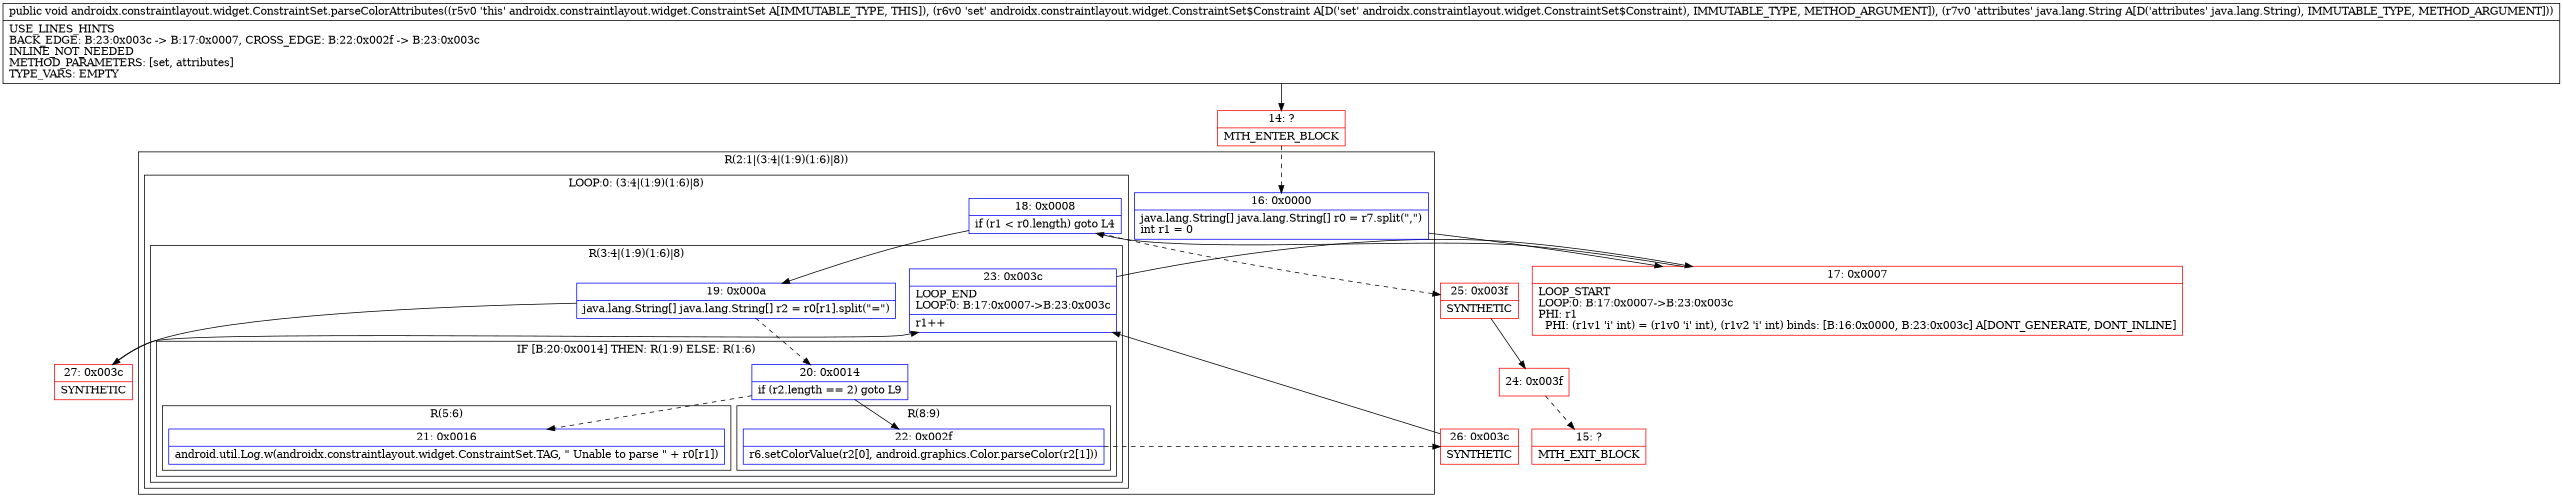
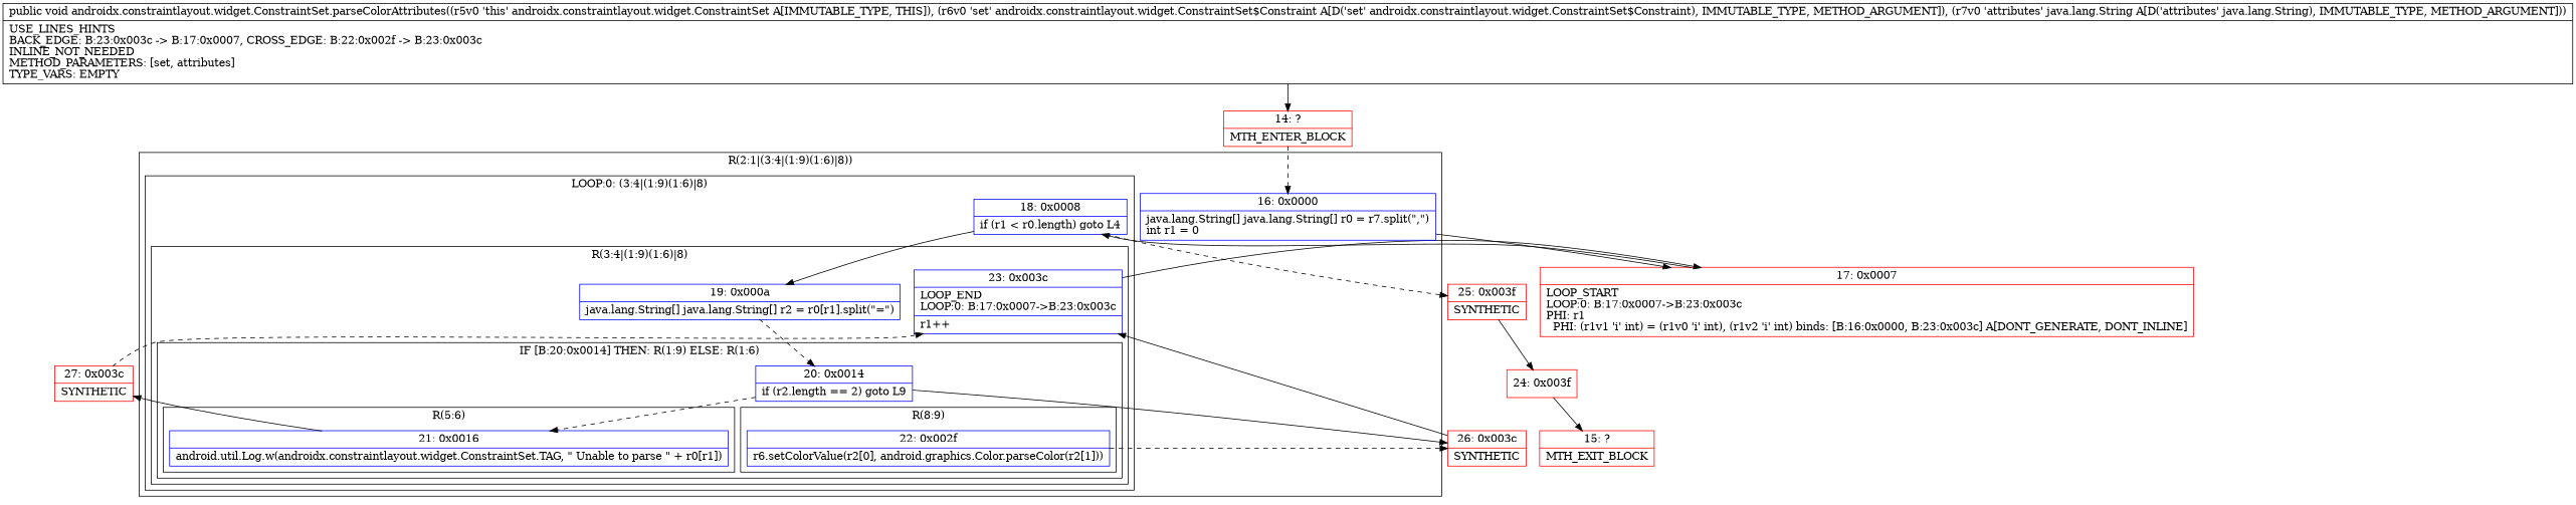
  digraph {
    node [color=blue shape=record]
    n1 [label="{22\:\ 0x002f|r6.setColorValue(r2[0], android.graphics.Color.parseColor(r2[1]))\l}"]
    n2 [label="{21\:\ 0x0016|android.util.Log.w(androidx.constraintlayout.widget.ConstraintSet.TAG, \" Unable to parse \" + r0[r1])\l}"]
    n3 [label="{20\:\ 0x0014|if (r2.length == 2) goto L9\l}"]
    n4 [label="{19\:\ 0x000a|java.lang.String[] java.lang.String[] r2 = r0[r1].split(\"=\")\l}"]
    n5 [label="{23\:\ 0x003c|LOOP_END\lLOOP:0: B:17:0x0007\-\>B:23:0x003c\l|r1++\l}"]
    n6 [label="{18\:\ 0x0008|if (r1 \< r0.length) goto L4\l}"]
    n7 [label="{16\:\ 0x0000|java.lang.String[] java.lang.String[] r0 = r7.split(\",\")\lint r1 = 0\l}"]
    n8 [color=red label="{26\:\ 0x003c|SYNTHETIC\l}"]
    n9 [color=red label="{27\:\ 0x003c|SYNTHETIC\l}"]
    n10 [color=red label="{17\:\ 0x0007|LOOP_START\lLOOP:0: B:17:0x0007\-\>B:23:0x003c\lPHI: r1 \l  PHI: (r1v1 'i' int) = (r1v0 'i' int), (r1v2 'i' int) binds: [B:16:0x0000, B:23:0x003c] A[DONT_GENERATE, DONT_INLINE]\l}"]
    n11 [color=red label="{25\:\ 0x003f|SYNTHETIC\l}"]
    n12 [color=red label="{24\:\ 0x003f}"]
    n13 [color=red label="{14\:\ ?|MTH_ENTER_BLOCK\l}"]
    n14 [color=red label="{15\:\ ?|MTH_EXIT_BLOCK\l}"]
    n15 [label="{public void androidx.constraintlayout.widget.ConstraintSet.parseColorAttributes((r5v0 'this' androidx.constraintlayout.widget.ConstraintSet A[IMMUTABLE_TYPE, THIS]), (r6v0 'set' androidx.constraintlayout.widget.ConstraintSet$Constraint A[D('set' androidx.constraintlayout.widget.ConstraintSet$Constraint), IMMUTABLE_TYPE, METHOD_ARGUMENT]), (r7v0 'attributes' java.lang.String A[D('attributes' java.lang.String), IMMUTABLE_TYPE, METHOD_ARGUMENT]))  | USE_LINES_HINTS\lBACK_EDGE: B:23:0x003c \-\> B:17:0x0007, CROSS_EDGE: B:22:0x002f \-\> B:23:0x003c\lINLINE_NOT_NEEDED\lMETHOD_PARAMETERS: [set, attributes]\lTYPE_VARS: EMPTY\l}" color=""]
    subgraph cluster_1 {
      label="R(2:1|(3:4|(1:9)(1:6)|8))"
      n7
      subgraph cluster_2 {
        label="LOOP:0: (3:4|(1:9)(1:6)|8)"
        n6
        subgraph cluster_3 {
          label="R(3:4|(1:9)(1:6)|8)"
          n4
          n5
          subgraph cluster_4 {
            label="IF [B:20:0x0014] THEN: R(1:9) ELSE: R(1:6)"
            n3
            subgraph cluster_5 {
              label="R(8:9)"
              n1
            }
            subgraph cluster_6 {
              label="R(5:6)"
              n2
            }
          }
        }
      }
    }
    n1 -> n8 [style=dashed]
-   n4 -> n9
-   n3 -> n1
+   n2 -> n9
+   n3 -> n8
    n3 -> n2 [style=dashed]
    n4 -> n3 [style=dashed]
    n5 -> n10
    n6 -> n4
    n6 -> n11 [style=dashed]
    n7 -> n10
    n8 -> n5
-   n9 -> n5
+   n9 -> n5 [style=dashed]
    n10 -> n6
    n11 -> n12
-   n12 -> n14 [style=dashed]
+   n12 -> n14
    n13 -> n7 [style=dashed]
    n15 -> n13
  }
